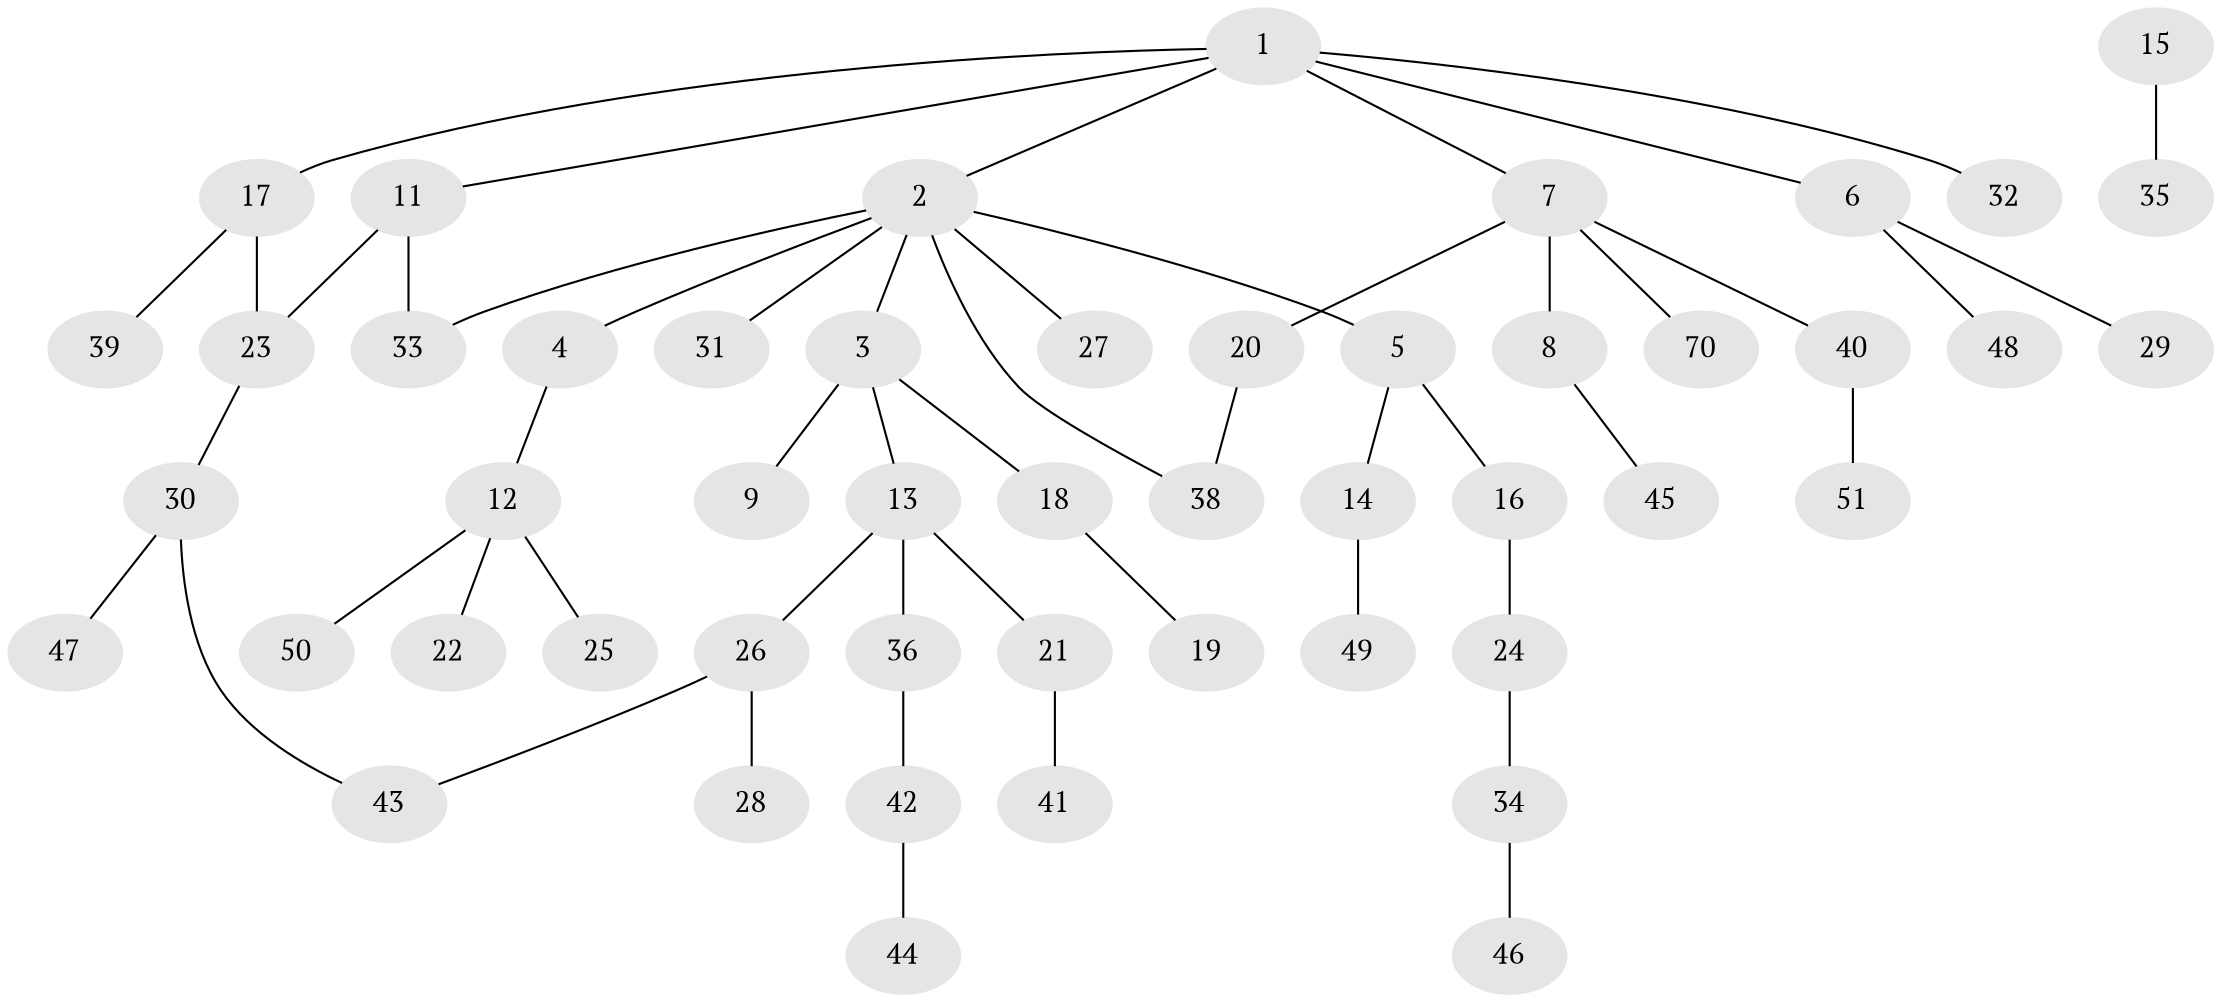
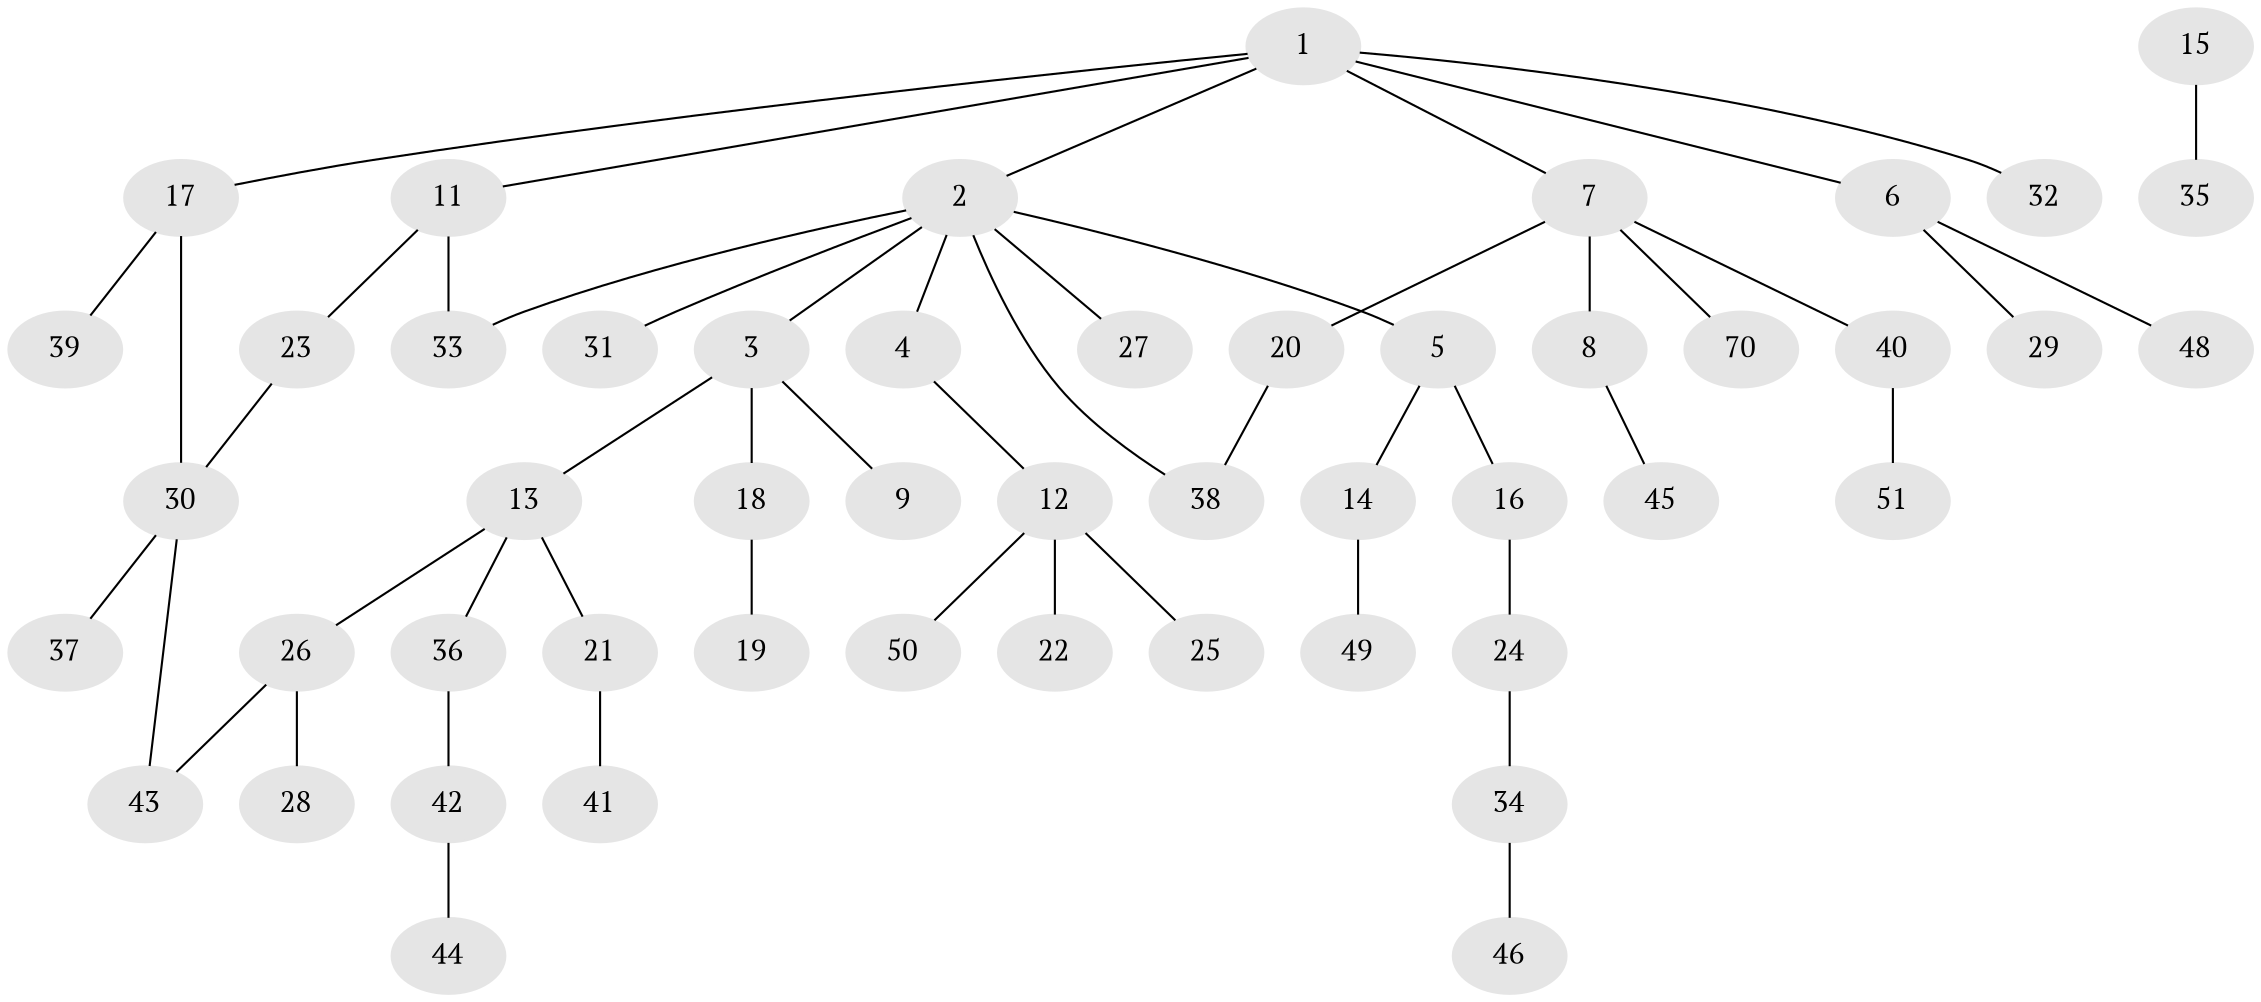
  graph {
    fontname="PT Serif"
    node [color=gray90 fontname="PT Serif" style=filled]
    edge [fontname="PT Serif"]
    1
    2
    6
    7
    11
    17
    32
    3
    4
    5
    27
    31
    33
    38
    29
    48
    8
    n18 [label=70]
    20
    40
    23
    39
    9
    13
    18
    12
    14
    16
    21
    26
    36
    19
    22
    25
    50
    49
    24
    34
    45
    51
    15
    35
    30
    41
    28
    43
    42
-   37 [label=47]
+   37
    46
    44
    1 -- 2
    1 -- 6
    1 -- 7
    1 -- 11
    1 -- 17
    1 -- 32
    2 -- 3
    2 -- 4
    2 -- 5
    2 -- 27
    2 -- 31
    2 -- 33
    2 -- 38
    6 -- 29
    6 -- 48
    7 -- 8
    7 -- n18
    7 -- 20
    7 -- 40
    11 -- 33
    11 -- 23
-   17 -- 23
+   17 -- 30
    17 -- 39
    3 -- 9
    3 -- 13
    3 -- 18
    4 -- 12
    5 -- 14
    5 -- 16
    8 -- 45
    20 -- 38
    40 -- 51
    23 -- 30
    13 -- 21
    13 -- 26
    13 -- 36
    18 -- 19
    12 -- 22
    12 -- 25
    12 -- 50
    14 -- 49
    16 -- 24
    21 -- 41
    26 -- 28
    26 -- 43
    36 -- 42
    24 -- 34
    34 -- 46
    15 -- 35
    30 -- 43
    30 -- 37
    42 -- 44
  }
